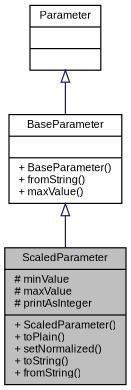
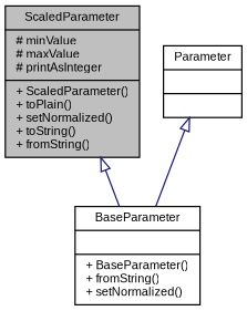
  digraph {
    node [color=black fontname=Arial fontsize=9 shape=record]
    edge [arrowtail=empty color=midnightblue dir=back fontname=Arial fontsize=9 labelfontname=Arial labelfontsize=9 style=solid]
    n1 [fillcolor=grey75 fontcolor=black height=0.2 label="{ScaledParameter\n|# minValue\l# maxValue\l# printAsInteger\l|+ ScaledParameter()\l+ toPlain()\l+ setNormalized()\l+ toString()\l+ fromString()\l}" style=filled width=0.4]
-   n2 [height=0.2 label="{BaseParameter\n||+ BaseParameter()\l+ fromString()\l+ maxValue()\l}" width=0.4]
+   n2 [height=0.2 label="{BaseParameter\n||+ BaseParameter()\l+ fromString()\l+ setNormalized()\l}" width=0.4]
    n3 [height=0.2 label="{Parameter\n||}" width=0.4]
-   n2 -> n1
+   n1 -> n2
    n3 -> n2
  }
